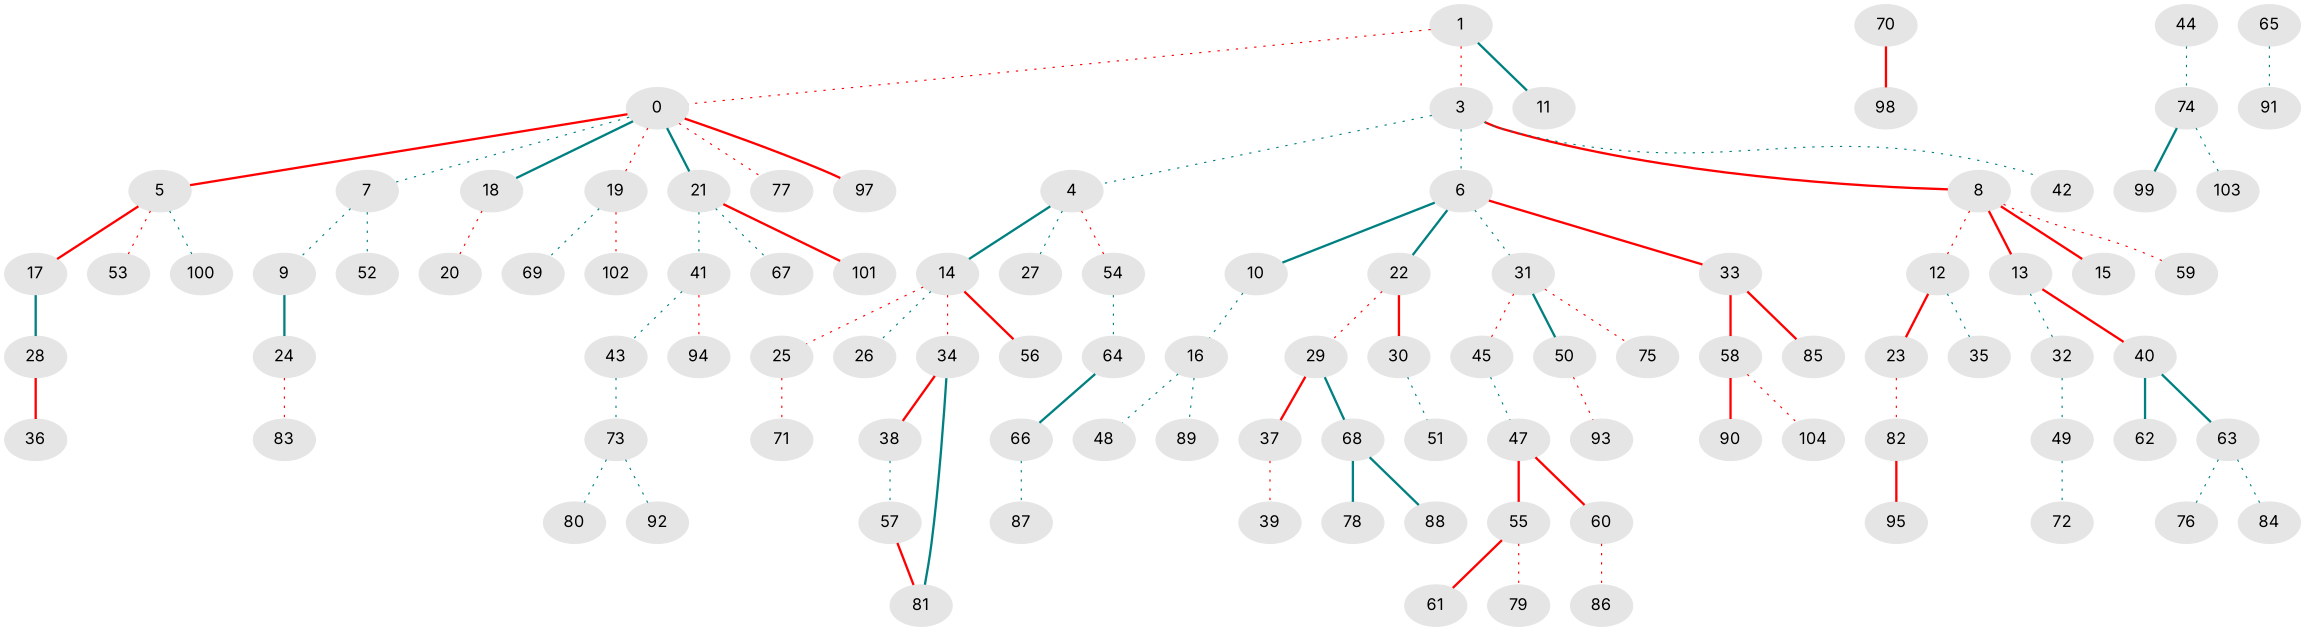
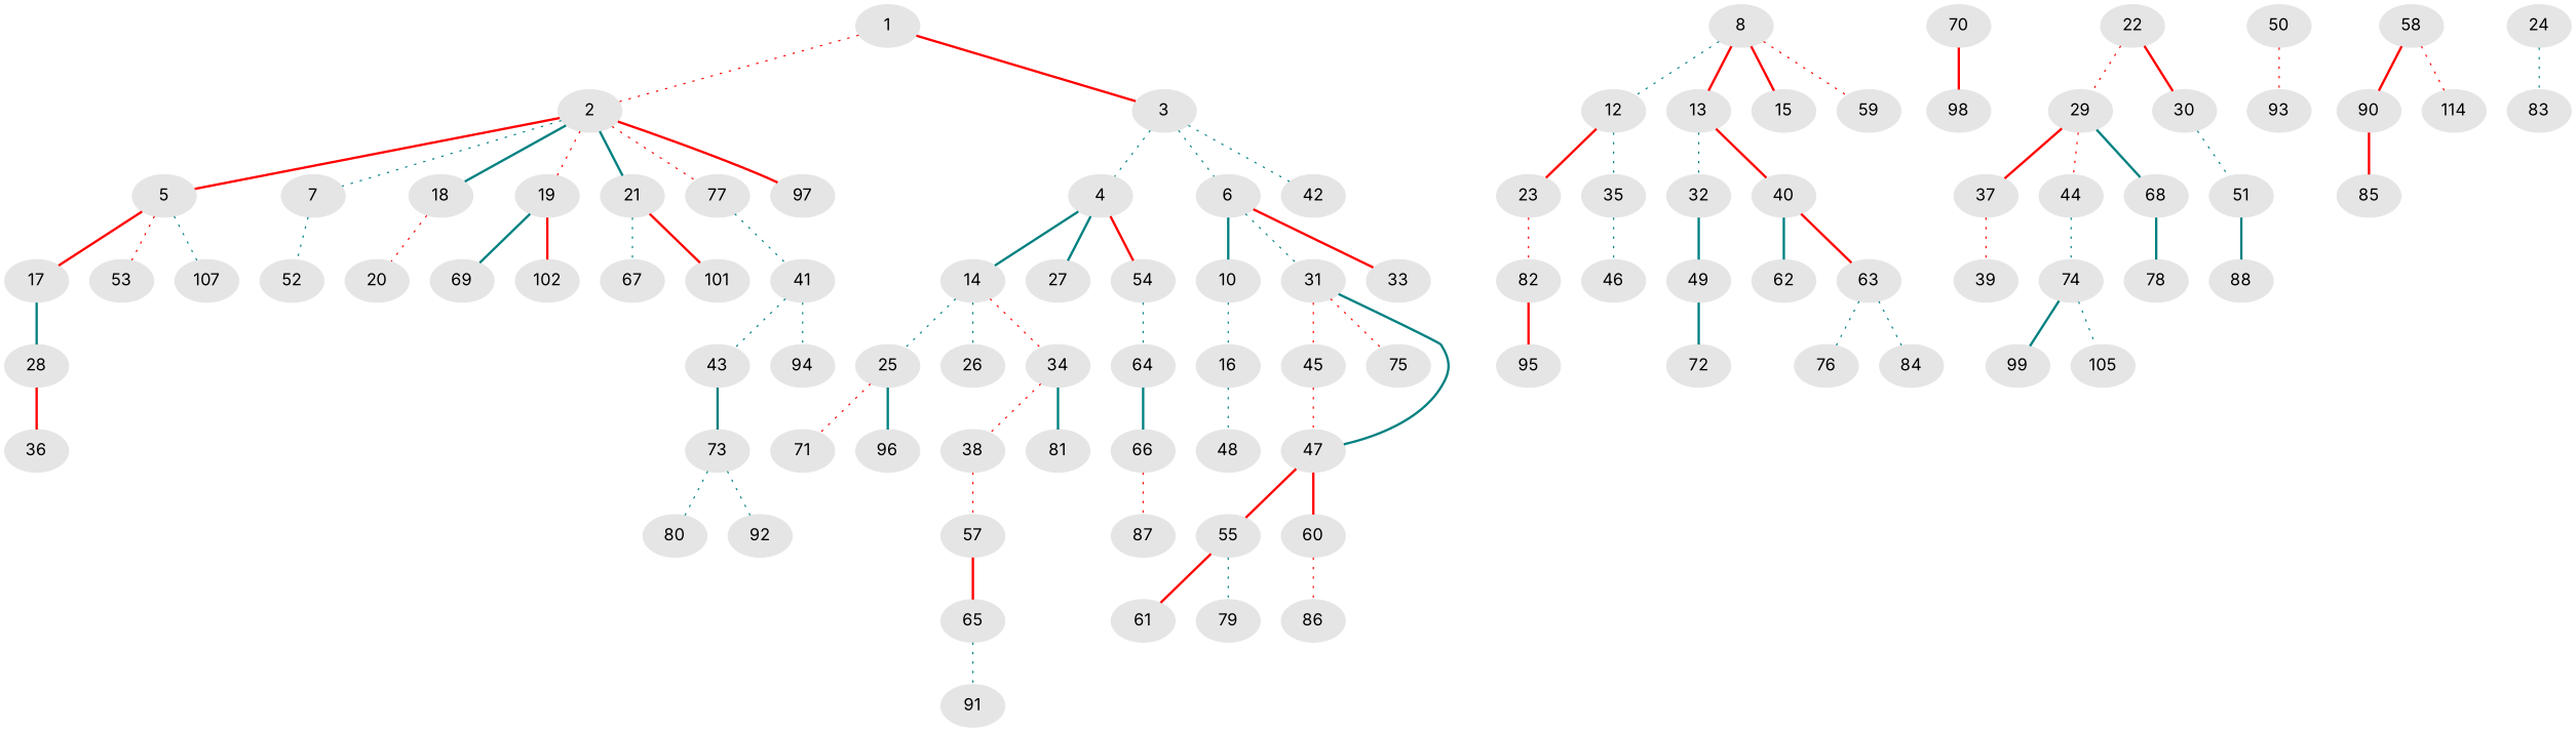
  graph {
    fontname=Inter
    node [color=gray90 fontname=Inter style=filled]
    edge [color=teal fontname=Inter style=dotted]
    1
-   2 [label=0]
+   2
    3
-   11
    5
    7
    18
    19
    21
    77
    97
    4
    6
    8
    42
    17
    53
-   100
-   9
+   100 [label=107]
    52
    20
    69
    102
    41
    67
    101
    70
    98
    14
    27
    54
    10
    22
    31
    33
    12
    13
    15
    59
    25
    26
    34
-   56
    64
    28
    16
    29
    30
    45
    50
    75
    58
    85
    24
    23
    35
    32
    40
    83
    48
-   89
    82
+   46
    49
    62
    63
    71
+   96
    38
    81
    36
    43
    94
    37
    44
    68
    51
    95
    39
    74
    78
    88
    47
    93
    72
    90
-   104
+   104 [label=114]
    57
    65
    76
    84
    73
    80
    92
    99
-   103
+   103 [label=105]
    55
    60
    61
    79
    86
    66
    91
    87
    1 -- 2 [color=red]
-   1 -- 3 [color=red]
-   1 -- 11 [style=bold]
+   1 -- 3 [color=red style=bold]
    2 -- 5 [color=red style=bold]
    2 -- 7
    2 -- 18 [style=bold]
    2 -- 19 [color=red]
    2 -- 21 [style=bold]
    2 -- 77 [color=red]
    2 -- 97 [color=red style=bold]
    3 -- 4
    3 -- 6
-   3 -- 8 [color=red style=bold]
    3 -- 42
    5 -- 17 [color=red style=bold]
    5 -- 53 [color=red]
    5 -- 100
-   7 -- 9
    7 -- 52
    18 -- 20 [color=red]
-   19 -- 69
-   19 -- 102 [color=red]
-   21 -- 41
+   19 -- 69 [style=bold]
+   19 -- 102 [color=red style=bold]
+   77 -- 41
    21 -- 67
    21 -- 101 [color=red style=bold]
    4 -- 14 [style=bold]
-   4 -- 27
-   4 -- 54 [color=red]
+   4 -- 27 [style=bold]
+   4 -- 54 [color=red style=bold]
    6 -- 10 [style=bold]
-   6 -- 22 [style=bold]
    6 -- 31
    6 -- 33 [color=red style=bold]
-   8 -- 12 [color=red]
+   8 -- 12
    8 -- 13 [color=red style=bold]
    8 -- 15 [color=red style=bold]
    8 -- 59 [color=red]
    17 -- 28 [style=bold]
-   9 -- 24 [style=bold]
    41 -- 43
-   41 -- 94 [color=red]
+   41 -- 94
    70 -- 98 [color=red style=bold]
-   14 -- 25 [color=red]
+   14 -- 25
    14 -- 26
    14 -- 34 [color=red]
-   14 -- 56 [color=red style=bold]
    54 -- 64
    10 -- 16
    22 -- 29 [color=red]
    22 -- 30 [color=red style=bold]
    31 -- 45 [color=red]
-   31 -- 50 [style=bold]
+   31 -- 47 [style=bold]
    31 -- 75 [color=red]
-   33 -- 58 [color=red style=bold]
-   33 -- 85 [color=red style=bold]
+   90 -- 85 [color=red style=bold]
    12 -- 23 [color=red style=bold]
    12 -- 35
    13 -- 32
    13 -- 40 [color=red style=bold]
    25 -- 71 [color=red]
-   34 -- 38 [color=red style=bold]
+   25 -- 96 [style=bold]
+   34 -- 38 [color=red]
    34 -- 81 [style=bold]
    64 -- 66 [style=bold]
    28 -- 36 [color=red style=bold]
    16 -- 48
-   16 -- 89
    29 -- 37 [color=red style=bold]
+   29 -- 44 [color=red]
    29 -- 68 [style=bold]
    30 -- 51
-   45 -- 47
+   45 -- 47 [color=red]
    50 -- 93 [color=red]
    58 -- 90 [color=red style=bold]
    58 -- 104 [color=red]
-   24 -- 83 [color=red]
+   24 -- 83
    23 -- 82 [color=red]
-   32 -- 49
+   35 -- 46
+   32 -- 49 [style=bold]
    40 -- 62 [style=bold]
-   40 -- 63 [style=bold]
+   40 -- 63 [color=red style=bold]
    82 -- 95 [color=red style=bold]
-   49 -- 72
+   49 -- 72 [style=bold]
    63 -- 76
    63 -- 84
-   38 -- 57
-   43 -- 73
+   38 -- 57 [color=red]
+   43 -- 73 [style=bold]
    37 -- 39 [color=red]
    44 -- 74
    68 -- 78 [style=bold]
-   68 -- 88 [style=bold]
+   51 -- 88 [style=bold]
    74 -- 99 [style=bold]
    74 -- 103
    47 -- 55 [color=red style=bold]
    47 -- 60 [color=red style=bold]
-   57 -- 81 [color=red style=bold]
+   57 -- 65 [color=red style=bold]
    65 -- 91
    73 -- 80
    73 -- 92
    55 -- 61 [color=red style=bold]
-   55 -- 79 [color=red]
+   55 -- 79
    60 -- 86 [color=red]
-   66 -- 87
+   66 -- 87 [color=red]
  }
